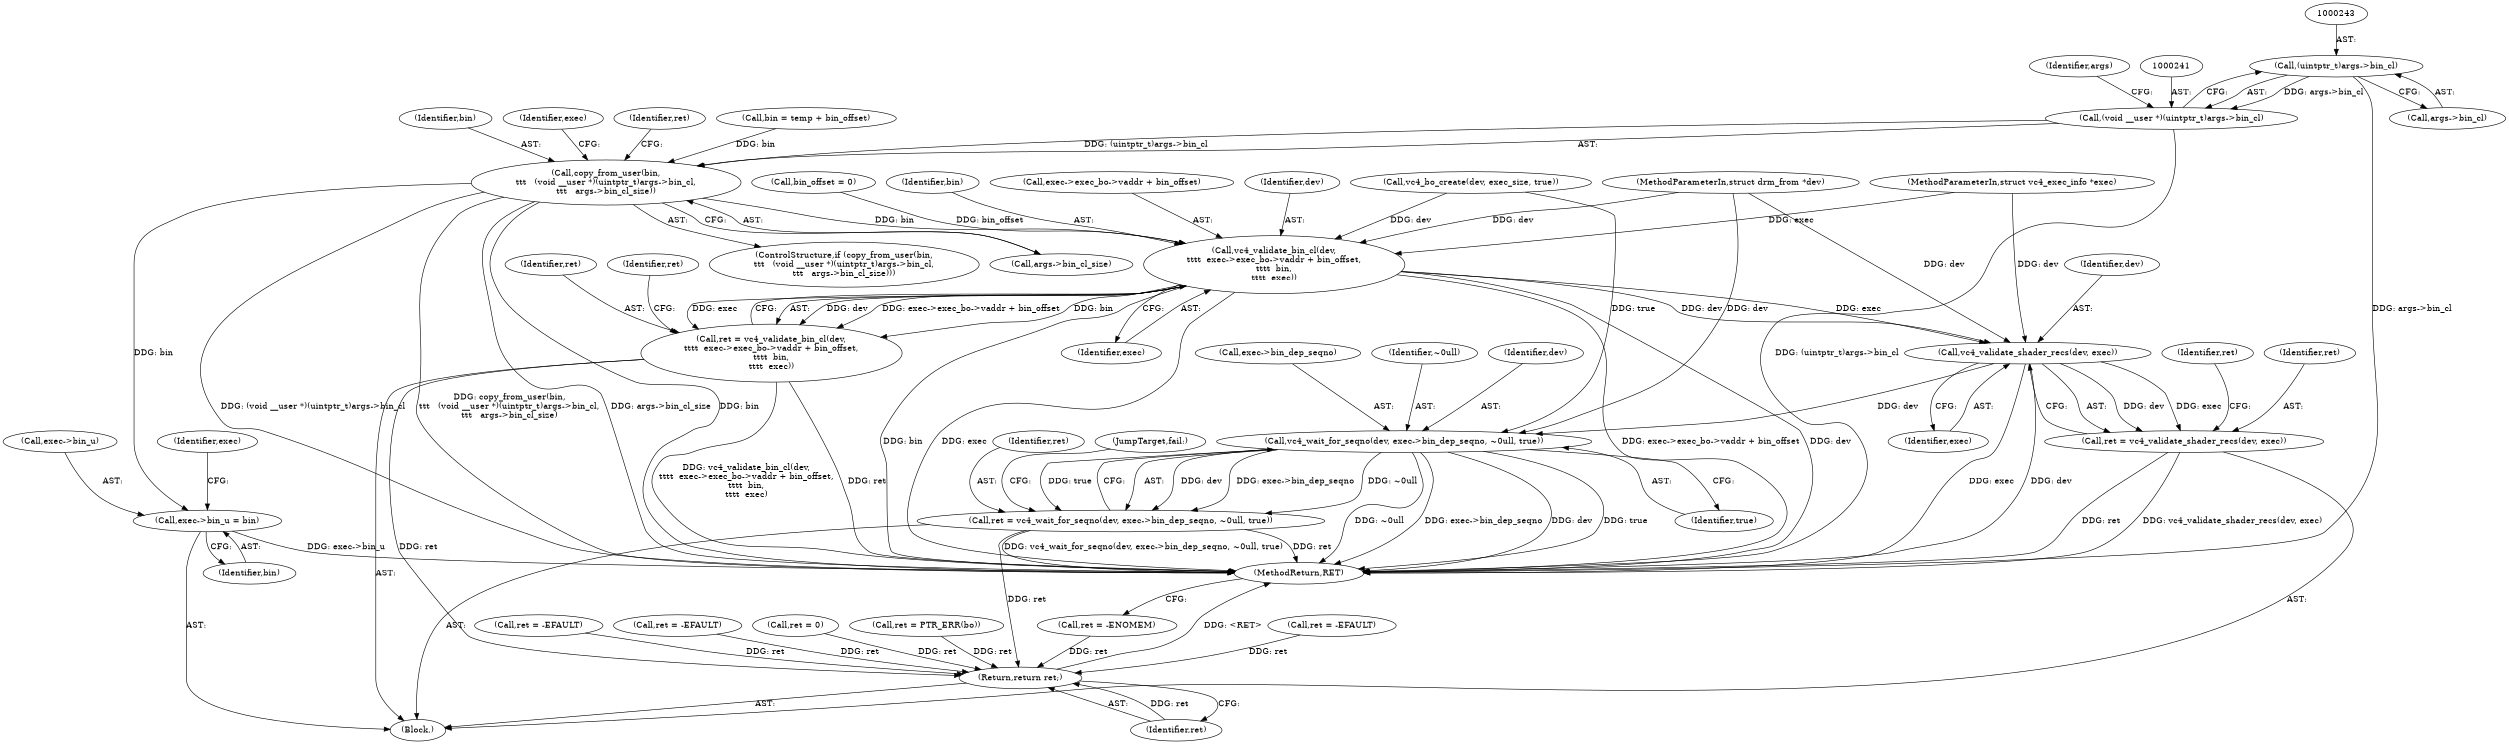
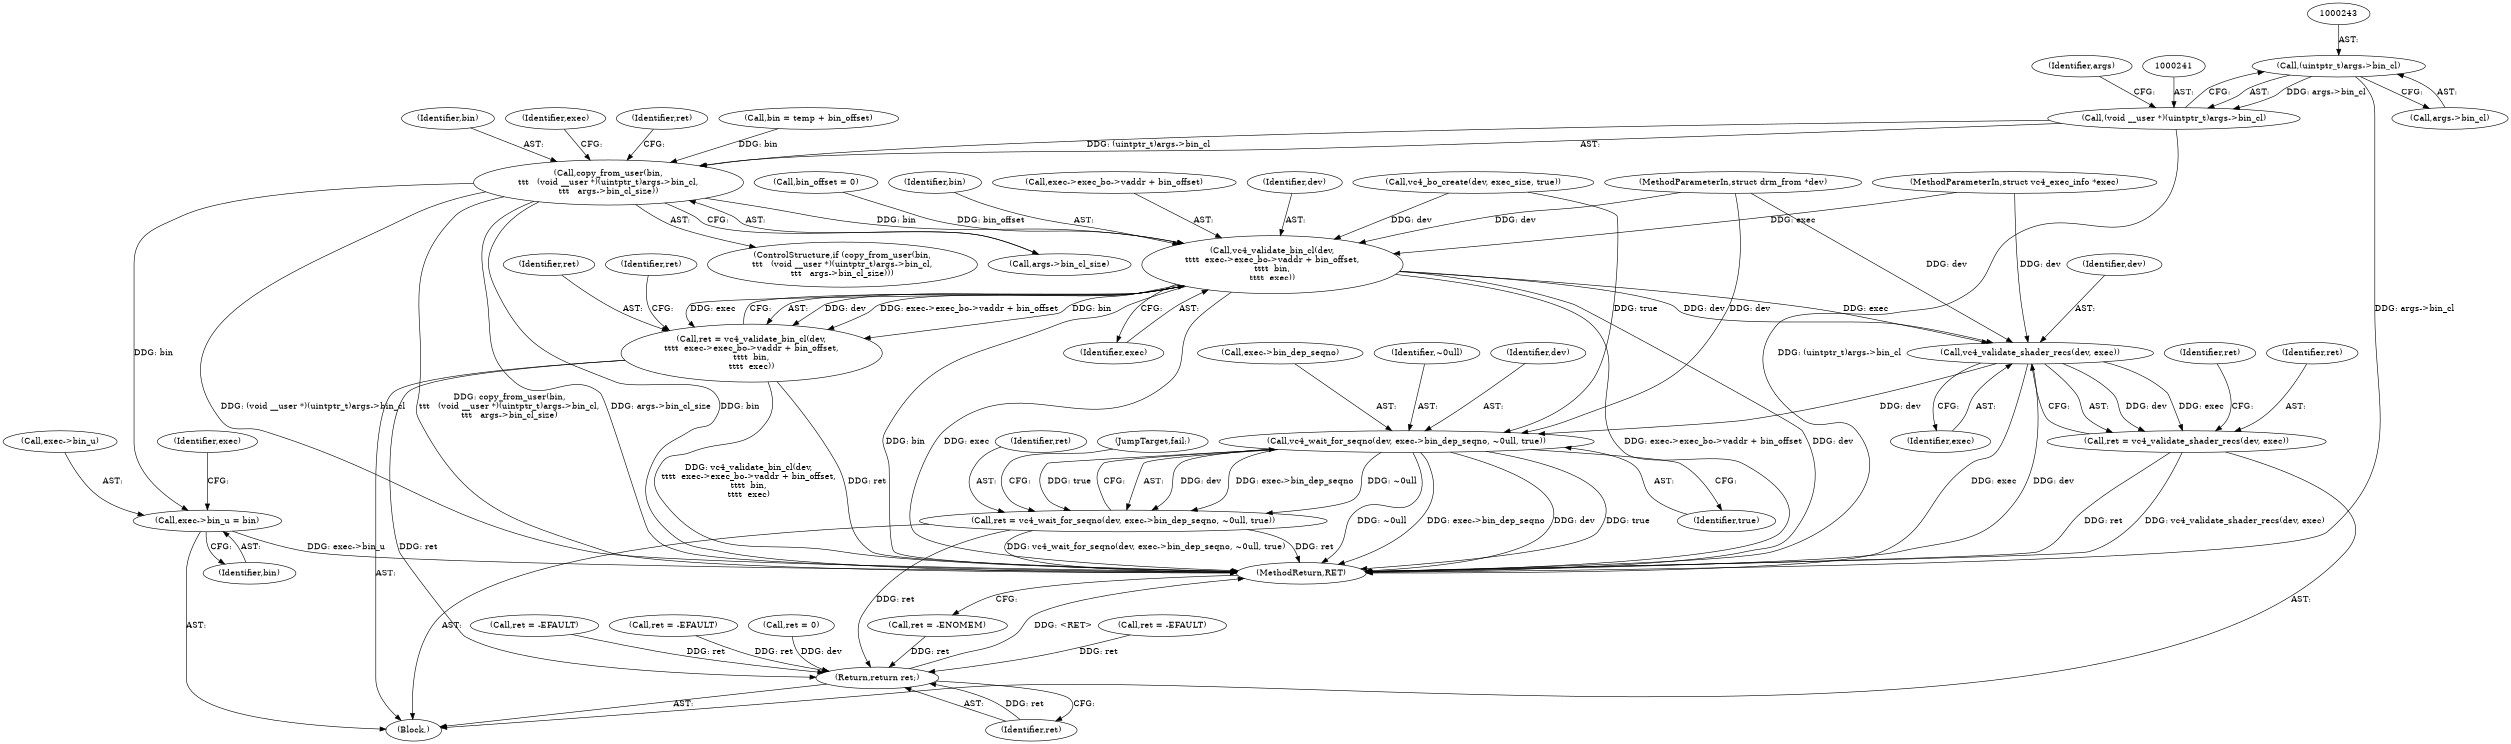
  digraph {
    n1 [label="(Call,(uintptr_t)args->bin_cl)"]
    n2 [label="(Call,(void __user *)(uintptr_t)args->bin_cl)"]
    n3 [label="(MethodReturn,RET)"]
    n4 [label="(Call,args->bin_cl)"]
    n5 [label="(Call,copy_from_user(bin,\n\t\t\t   (void __user *)(uintptr_t)args->bin_cl,\n\t\t\t   args->bin_cl_size))"]
    n6 [label="(Call,ret = -ENOMEM)"]
    n7 [label="(Call,exec->bin_u = bin)"]
    n8 [label="(Call,vc4_validate_bin_cl(dev,\n\t\t\t\t  exec->exec_bo->vaddr + bin_offset,\n\t\t\t\t  bin,\n\t\t\t\t  exec))"]
    n9 [label="(ControlStructure,if (copy_from_user(bin,\n\t\t\t   (void __user *)(uintptr_t)args->bin_cl,\n\t\t\t   args->bin_cl_size)))"]
    n10 [label="(Call,args->bin_cl_size)"]
    n11 [label="(Identifier,bin)"]
    n12 [label="(Block,)"]
    n13 [label="(Call,ret = vc4_validate_bin_cl(dev,\n\t\t\t\t  exec->exec_bo->vaddr + bin_offset,\n\t\t\t\t  bin,\n\t\t\t\t  exec))"]
    n14 [label="(Call,vc4_validate_shader_recs(dev, exec))"]
    n15 [label="(Identifier,exec)"]
    n16 [label="(Return,return ret;)"]
    n17 [label="(Call,ret = vc4_validate_shader_recs(dev, exec))"]
    n18 [label="(Call,vc4_wait_for_seqno(dev, exec->bin_dep_seqno, ~0ull, true))"]
    n19 [label="(Identifier,exec)"]
    n20 [label="(Identifier,ret)"]
    n21 [label="(Call,ret = vc4_wait_for_seqno(dev, exec->bin_dep_seqno, ~0ull, true))"]
    n22 [label="(Identifier,true)"]
    n23 [label="(Identifier,ret)"]
    n24 [label="(Call,ret = -EFAULT)"]
    n25 [label="(Call,exec->bin_dep_seqno)"]
    n26 [label="(Identifier,~0ull)"]
    n27 [label="(Identifier,ret)"]
    n28 [label="(Call,exec->exec_bo->vaddr + bin_offset)"]
    n29 [label="(Identifier,ret)"]
    n30 [label="(Call,bin_offset = 0)"]
    n31 [label="(Call,ret = -EFAULT)"]
    n32 [label="(Identifier,ret)"]
    n33 [label="(Identifier,bin)"]
    n34 [label="(Identifier,exec)"]
    n35 [label="(Identifier,ret)"]
    n36 [label="(Identifier,ret)"]
    n37 [label="(Identifier,bin)"]
    n38 [label="(MethodParameterIn,struct vc4_exec_info *exec)"]
    n39 [label="(Call,ret = -EFAULT)"]
    n40 [label="(Call,bin = temp + bin_offset)"]
    n41 [label="(Identifier,args)"]
    n42 [label="(Identifier,dev)"]
    n43 [label="(Identifier,exec)"]
    n44 [label="(Call,ret = 0)"]
-   n45 [label="(Call,ret = PTR_ERR(bo))"]
    n46 [label="(JumpTarget,fail:)"]
    n47 [label="(Identifier,dev)"]
    n48 [label="(Call,exec->bin_u)"]
    n49 [label="(MethodParameterIn,struct drm_from *dev)"]
    n50 [label="(Identifier,dev)"]
    n51 [label="(Call,vc4_bo_create(dev, exec_size, true))"]
    1000243
    1000241
    n1 -> n2 [label="AST: "]
    n1 -> n2 [label="DDG: args->bin_cl"]
    n1 -> n3 [label="DDG: args->bin_cl"]
    n1 -> n4 [label="CFG: "]
    n2 -> n1 [label="CFG: "]
    n2 -> n3 [label="DDG: (uintptr_t)args->bin_cl"]
    n2 -> n5 [label="AST: "]
    n2 -> n5 [label="DDG: (uintptr_t)args->bin_cl"]
    n3 -> n6 [label="CFG: "]
    n4 -> n1 [label="AST: "]
    n5 -> n3 [label="DDG: bin"]
    n5 -> n3 [label="DDG: (void __user *)(uintptr_t)args->bin_cl"]
    n5 -> n3 [label="DDG: copy_from_user(bin,\n\t\t\t   (void __user *)(uintptr_t)args->bin_cl,\n\t\t\t   args->bin_cl_size)"]
    n5 -> n3 [label="DDG: args->bin_cl_size"]
    n5 -> n7 [label="DDG: bin"]
    n5 -> n8 [label="DDG: bin"]
    n5 -> n9 [label="AST: "]
    n5 -> n10 [label="CFG: "]
    n6 -> n16 [label="DDG: ret"]
    n7 -> n3 [label="DDG: exec->bin_u"]
    n7 -> n11 [label="CFG: "]
    n7 -> n12 [label="AST: "]
    n8 -> n3 [label="DDG: bin"]
    n8 -> n3 [label="DDG: exec"]
    n8 -> n3 [label="DDG: exec->exec_bo->vaddr + bin_offset"]
    n8 -> n3 [label="DDG: dev"]
    n8 -> n13 [label="AST: "]
    n8 -> n13 [label="DDG: dev"]
    n8 -> n13 [label="DDG: exec->exec_bo->vaddr + bin_offset"]
    n8 -> n13 [label="DDG: bin"]
    n8 -> n13 [label="DDG: exec"]
    n8 -> n14 [label="DDG: dev"]
    n8 -> n14 [label="DDG: exec"]
    n8 -> n15 [label="CFG: "]
    n10 -> n5 [label="AST: "]
    n11 -> n7 [label="AST: "]
    n13 -> n3 [label="DDG: vc4_validate_bin_cl(dev,\n\t\t\t\t  exec->exec_bo->vaddr + bin_offset,\n\t\t\t\t  bin,\n\t\t\t\t  exec)"]
    n13 -> n3 [label="DDG: ret"]
    n13 -> n8 [label="CFG: "]
    n13 -> n12 [label="AST: "]
    n13 -> n16 [label="DDG: ret"]
    n14 -> n3 [label="DDG: exec"]
    n14 -> n3 [label="DDG: dev"]
    n14 -> n17 [label="AST: "]
    n14 -> n17 [label="DDG: dev"]
    n14 -> n17 [label="DDG: exec"]
    n14 -> n18 [label="DDG: dev"]
    n14 -> n19 [label="CFG: "]
    n15 -> n8 [label="AST: "]
    n16 -> n3 [label="DDG: <RET>"]
    n16 -> n12 [label="AST: "]
    n16 -> n20 [label="CFG: "]
    n17 -> n3 [label="DDG: vc4_validate_shader_recs(dev, exec)"]
    n17 -> n3 [label="DDG: ret"]
    n17 -> n12 [label="AST: "]
    n17 -> n14 [label="CFG: "]
    n18 -> n3 [label="DDG: ~0ull"]
    n18 -> n3 [label="DDG: exec->bin_dep_seqno"]
    n18 -> n3 [label="DDG: dev"]
    n18 -> n3 [label="DDG: true"]
    n18 -> n21 [label="AST: "]
    n18 -> n21 [label="DDG: dev"]
    n18 -> n21 [label="DDG: exec->bin_dep_seqno"]
    n18 -> n21 [label="DDG: ~0ull"]
    n18 -> n21 [label="DDG: true"]
    n18 -> n22 [label="CFG: "]
    n19 -> n14 [label="AST: "]
    n20 -> n16 [label="AST: "]
    n20 -> n16 [label="DDG: ret"]
    n21 -> n3 [label="DDG: ret"]
    n21 -> n3 [label="DDG: vc4_wait_for_seqno(dev, exec->bin_dep_seqno, ~0ull, true)"]
    n21 -> n12 [label="AST: "]
    n21 -> n16 [label="DDG: ret"]
    n21 -> n18 [label="CFG: "]
    n22 -> n18 [label="AST: "]
    n23 -> n17 [label="CFG: "]
    n24 -> n16 [label="DDG: ret"]
    n25 -> n18 [label="AST: "]
    n26 -> n18 [label="AST: "]
    n27 -> n17 [label="AST: "]
    n28 -> n8 [label="AST: "]
    n29 -> n13 [label="CFG: "]
    n30 -> n8 [label="DDG: bin_offset"]
    n31 -> n16 [label="DDG: ret"]
    n32 -> n13 [label="AST: "]
    n33 -> n5 [label="AST: "]
    n34 -> n5 [label="CFG: "]
    n35 -> n5 [label="CFG: "]
    n36 -> n21 [label="AST: "]
    n37 -> n8 [label="AST: "]
    n38 -> n8 [label="DDG: exec"]
    n38 -> n14 [label="DDG: dev"]
    n39 -> n16 [label="DDG: ret"]
    n40 -> n5 [label="DDG: bin"]
    n41 -> n2 [label="CFG: "]
    n42 -> n18 [label="AST: "]
    n43 -> n7 [label="CFG: "]
-   n44 -> n16 [label="DDG: ret"]
-   n45 -> n16 [label="DDG: ret"]
+   n44 -> n16 [label="DDG: dev"]
    n46 -> n21 [label="CFG: "]
    n47 -> n14 [label="AST: "]
    n48 -> n7 [label="AST: "]
    n49 -> n8 [label="DDG: dev"]
    n49 -> n14 [label="DDG: dev"]
    n49 -> n18 [label="DDG: dev"]
    n50 -> n8 [label="AST: "]
    n51 -> n8 [label="DDG: dev"]
    n51 -> n18 [label="DDG: true"]
    1000243 -> n1 [label="AST: "]
    1000241 -> n2 [label="AST: "]
  }
